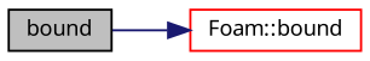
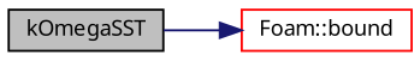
  digraph {
    rankdir=LR
    fontname="Noto Sans"
    node [fontname="Noto Sans" fontsize=10 shape=record]
-   n1 [color=black fillcolor=grey75 fontcolor=black height=0.2 label=bound style=filled width=0.4]
+   n1 [color=black fillcolor=grey75 fontcolor=black height=0.2 label=kOmegaSST style=filled width=0.4]
    n2 [color=red height=0.2 label="Foam::bound" width=0.4]
    n1 -> n2 [color=midnightblue fontname="Noto Sans" fontsize=10 labelfontname=FreeSans labelfontsize=10 style=solid]
  }
